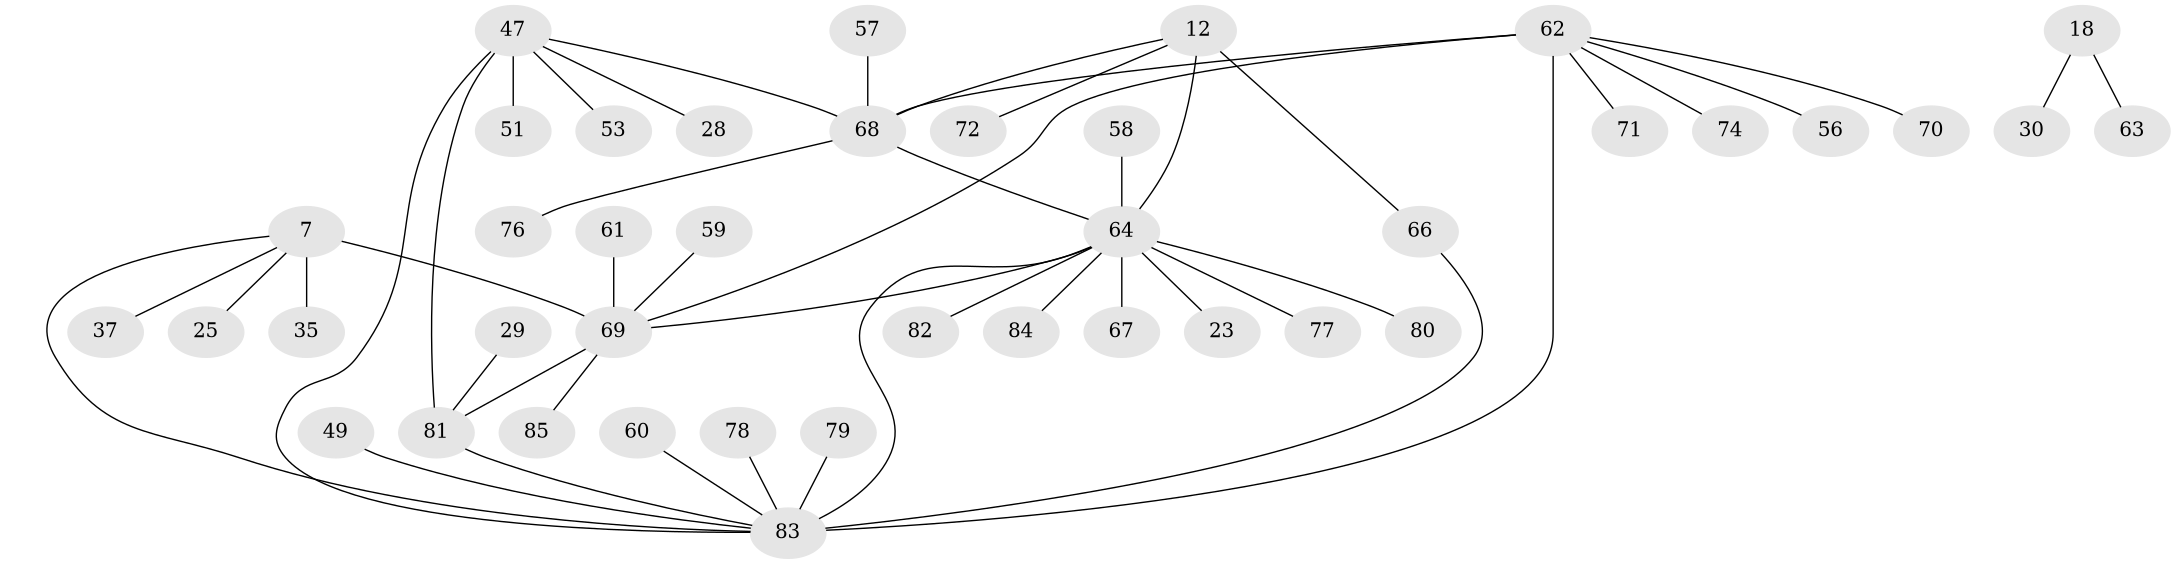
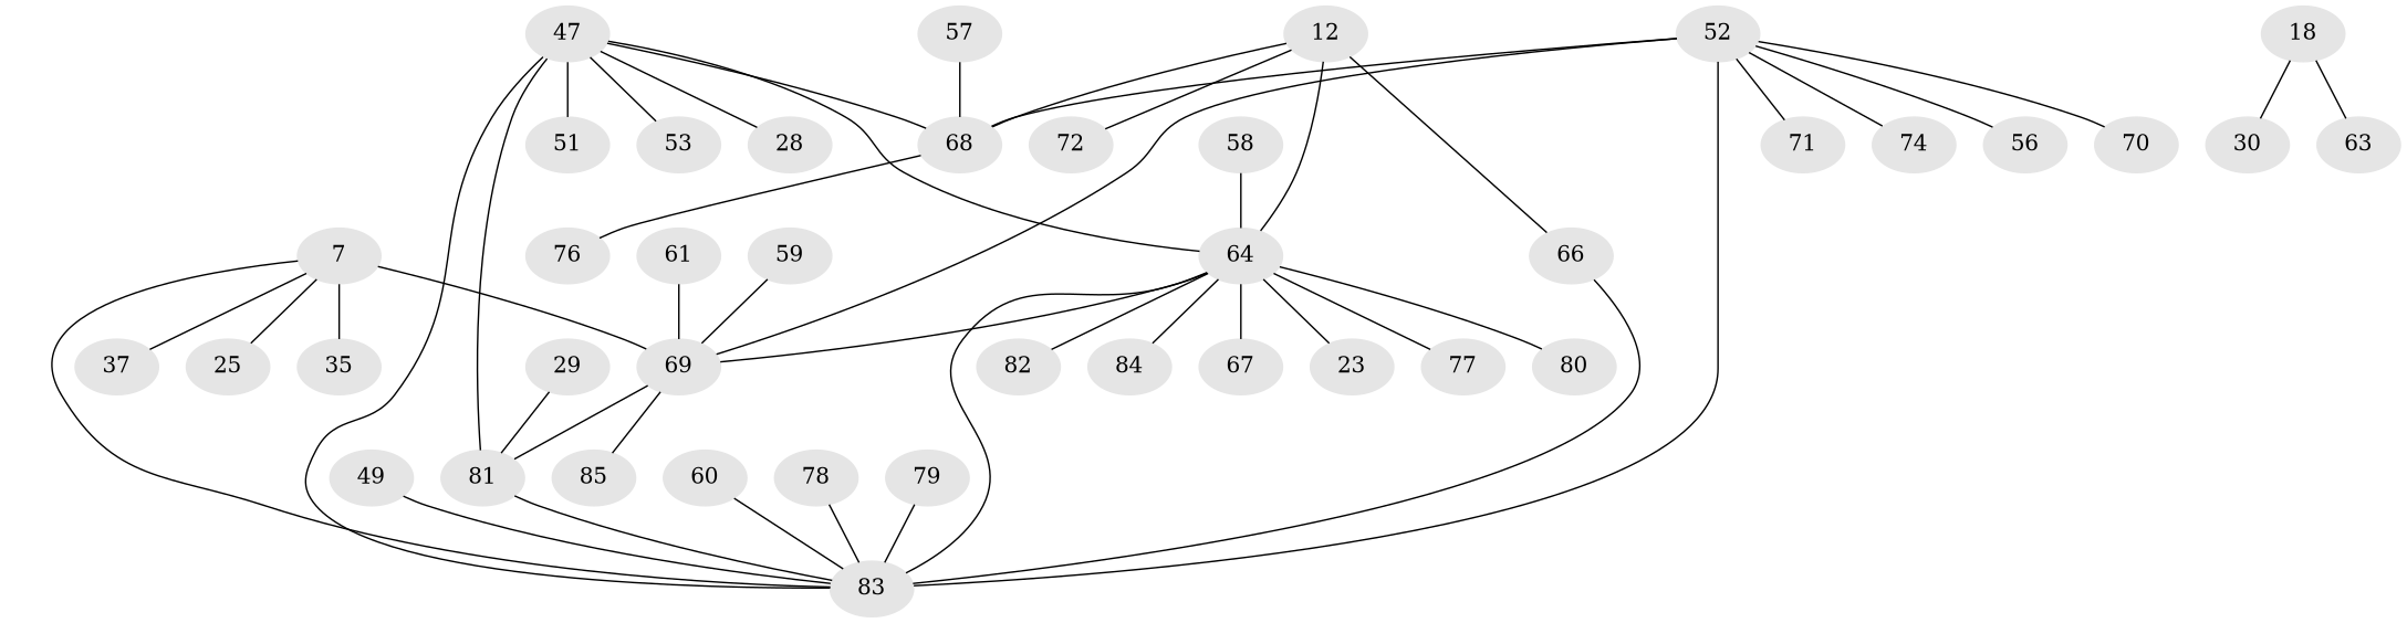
  graph {
    node [color=gray90 style=filled]
    7 [super="+6"]
    25
    35
    37
    69 [super="+54"]
    83 [super="+42+62+75+20+46"]
    81 [super="+16"]
    85
    12 [super="+9"]
    64 [super="+11+22+43"]
    66 [super="+40"]
    68 [super="+4+55"]
    72
    67
    n15 [label=23]
    77 [super="+32"]
    80
    82
    84
    76
    18 [super="+17"]
    30
    63
    29
    47 [super="+39"]
    n26 [label=28]
    51
    53
    49
-   52 [super="+2+26+31+38" label=62]
+   52 [super="+2+26+31+38"]
    56
    70
    71
    74
    57
    58
    59 [super="+27"]
    60 [super="+24"]
    61 [super="+50"]
    78
    79
    7 -- 25
    7 -- 35
    7 -- 37
    7 -- 69 [weight=4]
    7 -- 83
    69 -- 81
    69 -- 85
    81 -- 83
    12 -- 64 [weight=4]
    12 -- 66
    12 -- 68
    12 -- 72
    64 -- 69 [weight=2]
    64 -- 83 [weight=2]
    64 -- 67
    64 -- n15
    64 -- 77
    64 -- 80
    64 -- 82
    64 -- 84
    66 -- 83
    68 -- 76
    18 -- 30
    18 -- 63
    29 -- 81
    47 -- 83
    47 -- 81 [weight=4]
-   68 -- 64 [weight=2]
+   47 -- 64 [weight=2]
    47 -- 68
    47 -- n26
    47 -- 51
    47 -- 53
    49 -- 83
    52 -- 69
    52 -- 83 [weight=2]
    52 -- 68 [weight=4]
    52 -- 56
    52 -- 70
    52 -- 71
    52 -- 74
    57 -- 68
    58 -- 64
    59 -- 69
    60 -- 83
    61 -- 69
    78 -- 83
    79 -- 83
  }
